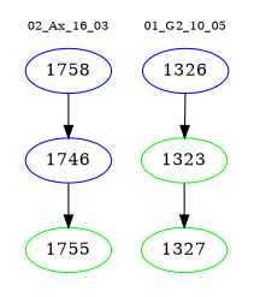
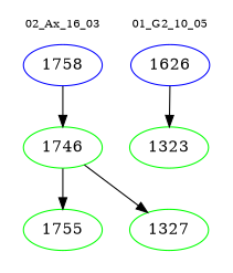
  digraph {
    node [color=green]
    edge [color=black]
    n1 [color=blue label=1758]
-   n2 [color=blue label=1746]
+   n2 [label=1746]
    n3 [label=1755]
-   n4 [color=blue label=1326]
+   n4 [color=blue label=1626]
    n5 [label=1323]
    n6 [label=1327]
    subgraph cluster_1 {
      color=white
      fontsize=10
      label="02_Ax_16_03"
      n1
      n2
      n3
    }
    subgraph cluster_2 {
      color=white
      fontsize=10
      label="01_G2_10_05"
      n4
      n5
      n6
    }
    n1 -> n2
    n2 -> n3
    n4 -> n5
-   n5 -> n6
+   n2 -> n6
  }
